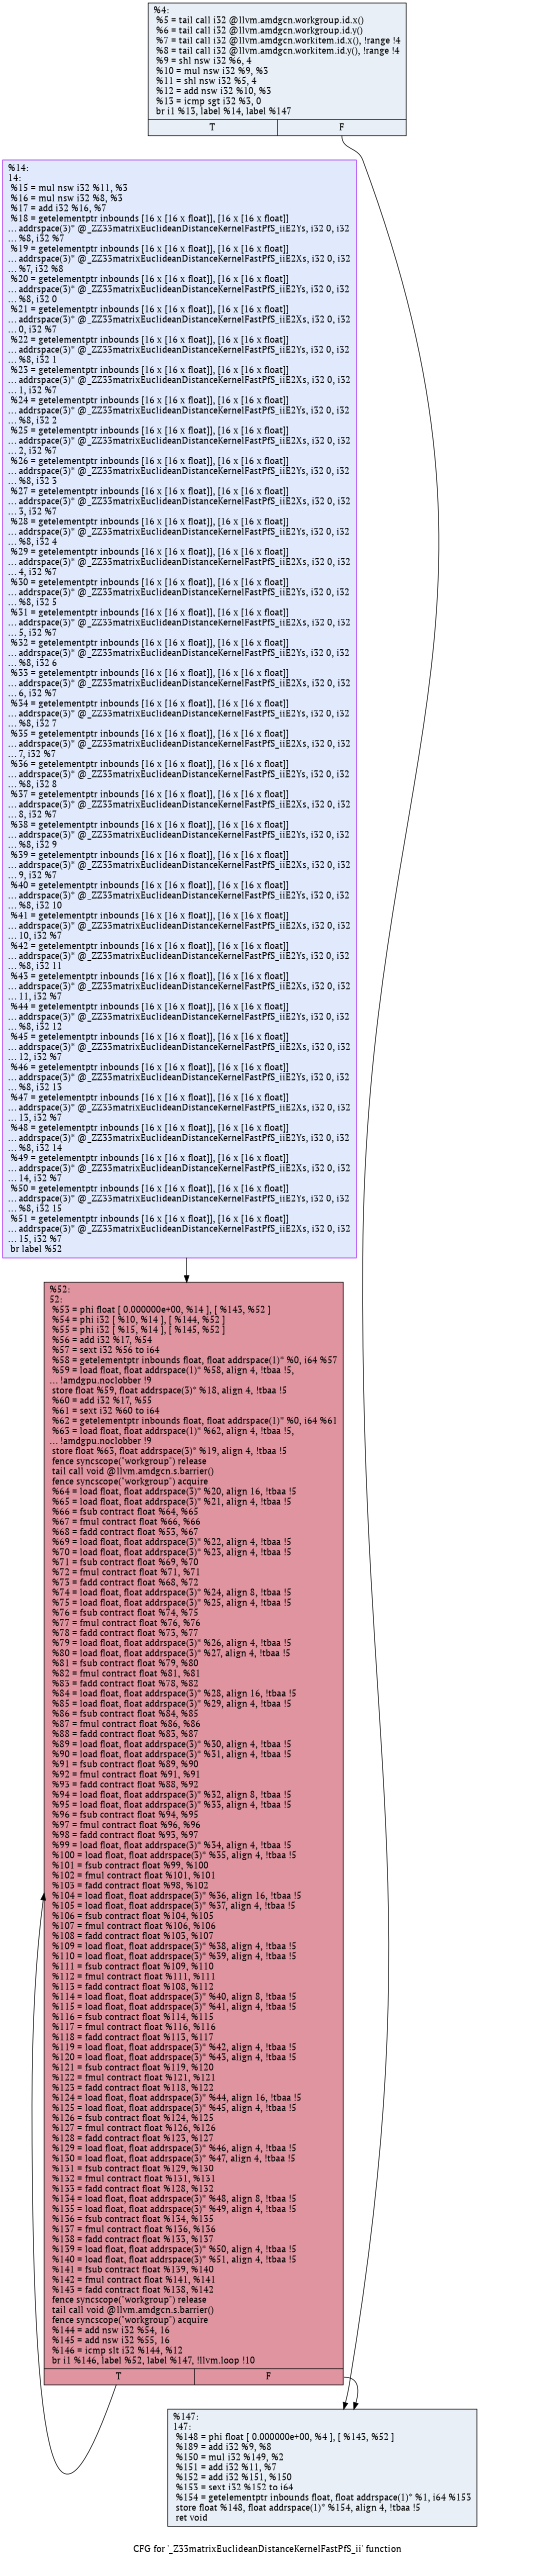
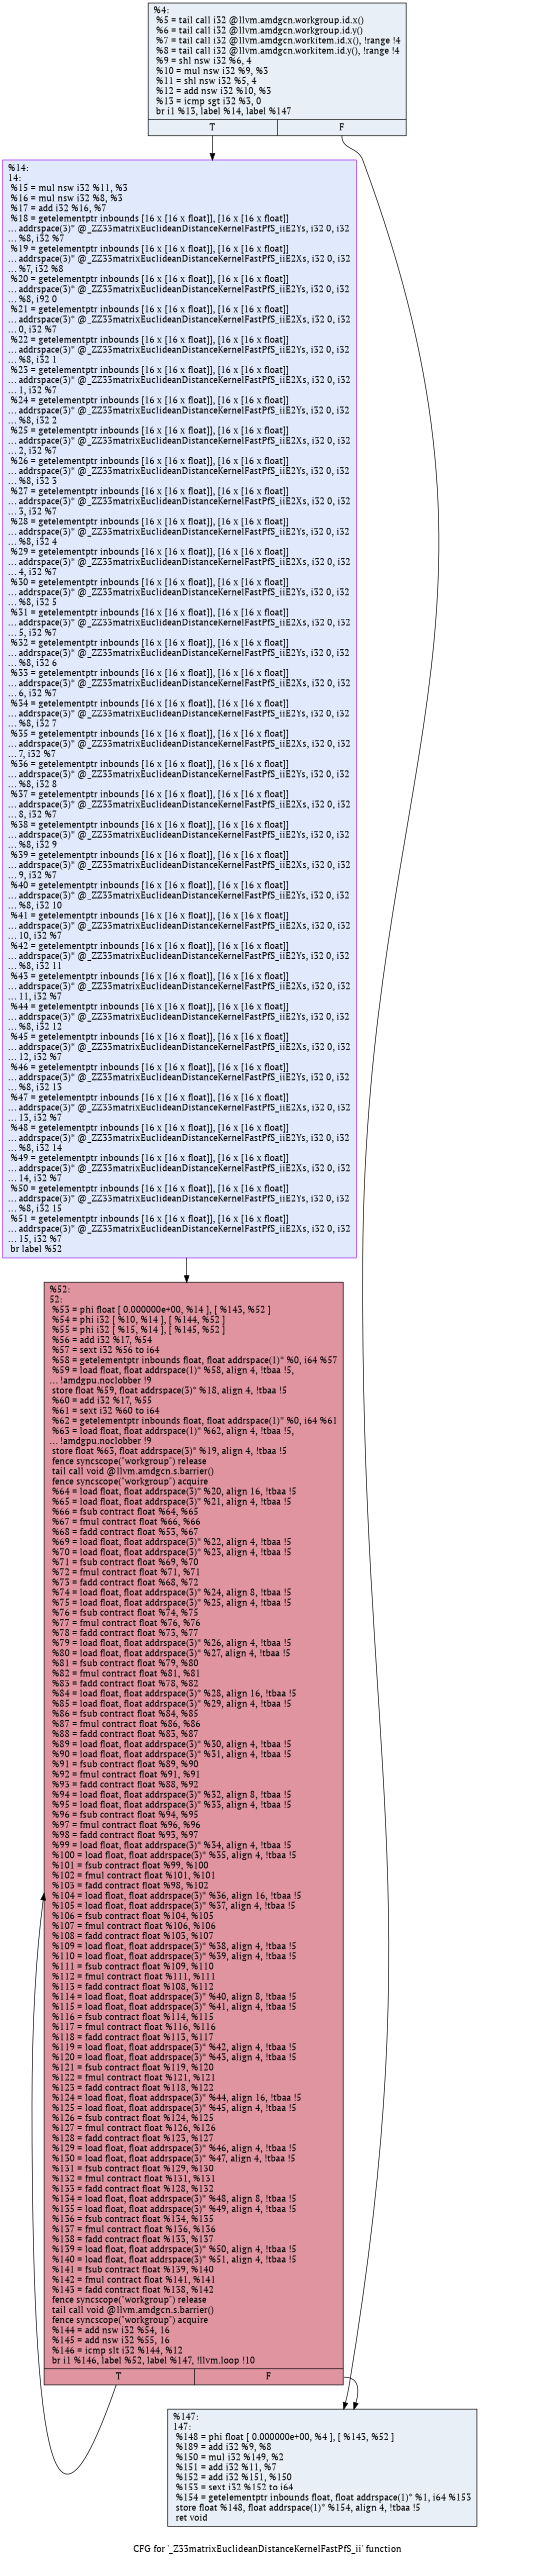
  digraph {
    fontname="PT Serif"
    label="CFG for '_Z33matrixEuclideanDistanceKernelFastPfS_ii' function"
    node [color=black fillcolor="#cedaeb70" fontname="PT Serif" shape=record style=filled]
    edge [fontname="PT Serif" tailport=s0]
    n1 [label="{%4:\l  %5 = tail call i32 @llvm.amdgcn.workgroup.id.x()\l  %6 = tail call i32 @llvm.amdgcn.workgroup.id.y()\l  %7 = tail call i32 @llvm.amdgcn.workitem.id.x(), !range !4\l  %8 = tail call i32 @llvm.amdgcn.workitem.id.y(), !range !4\l  %9 = shl nsw i32 %6, 4\l  %10 = mul nsw i32 %9, %3\l  %11 = shl nsw i32 %5, 4\l  %12 = add nsw i32 %10, %3\l  %13 = icmp sgt i32 %3, 0\l  br i1 %13, label %14, label %147\l|{<s0>T|<s1>F}}"]
-   n2 [color=purple fillcolor="#b9d0f970" label="{%14:\l14:                                               \l  %15 = mul nsw i32 %11, %3\l  %16 = mul nsw i32 %8, %3\l  %17 = add i32 %16, %7\l  %18 = getelementptr inbounds [16 x [16 x float]], [16 x [16 x float]]\l... addrspace(3)* @_ZZ33matrixEuclideanDistanceKernelFastPfS_iiE2Ys, i32 0, i32\l... %8, i32 %7\l  %19 = getelementptr inbounds [16 x [16 x float]], [16 x [16 x float]]\l... addrspace(3)* @_ZZ33matrixEuclideanDistanceKernelFastPfS_iiE2Xs, i32 0, i32\l... %7, i32 %8\l  %20 = getelementptr inbounds [16 x [16 x float]], [16 x [16 x float]]\l... addrspace(3)* @_ZZ33matrixEuclideanDistanceKernelFastPfS_iiE2Ys, i32 0, i32\l... %8, i32 0\l  %21 = getelementptr inbounds [16 x [16 x float]], [16 x [16 x float]]\l... addrspace(3)* @_ZZ33matrixEuclideanDistanceKernelFastPfS_iiE2Xs, i32 0, i32\l... 0, i32 %7\l  %22 = getelementptr inbounds [16 x [16 x float]], [16 x [16 x float]]\l... addrspace(3)* @_ZZ33matrixEuclideanDistanceKernelFastPfS_iiE2Ys, i32 0, i32\l... %8, i32 1\l  %23 = getelementptr inbounds [16 x [16 x float]], [16 x [16 x float]]\l... addrspace(3)* @_ZZ33matrixEuclideanDistanceKernelFastPfS_iiE2Xs, i32 0, i32\l... 1, i32 %7\l  %24 = getelementptr inbounds [16 x [16 x float]], [16 x [16 x float]]\l... addrspace(3)* @_ZZ33matrixEuclideanDistanceKernelFastPfS_iiE2Ys, i32 0, i32\l... %8, i32 2\l  %25 = getelementptr inbounds [16 x [16 x float]], [16 x [16 x float]]\l... addrspace(3)* @_ZZ33matrixEuclideanDistanceKernelFastPfS_iiE2Xs, i32 0, i32\l... 2, i32 %7\l  %26 = getelementptr inbounds [16 x [16 x float]], [16 x [16 x float]]\l... addrspace(3)* @_ZZ33matrixEuclideanDistanceKernelFastPfS_iiE2Ys, i32 0, i32\l... %8, i32 3\l  %27 = getelementptr inbounds [16 x [16 x float]], [16 x [16 x float]]\l... addrspace(3)* @_ZZ33matrixEuclideanDistanceKernelFastPfS_iiE2Xs, i32 0, i32\l... 3, i32 %7\l  %28 = getelementptr inbounds [16 x [16 x float]], [16 x [16 x float]]\l... addrspace(3)* @_ZZ33matrixEuclideanDistanceKernelFastPfS_iiE2Ys, i32 0, i32\l... %8, i32 4\l  %29 = getelementptr inbounds [16 x [16 x float]], [16 x [16 x float]]\l... addrspace(3)* @_ZZ33matrixEuclideanDistanceKernelFastPfS_iiE2Xs, i32 0, i32\l... 4, i32 %7\l  %30 = getelementptr inbounds [16 x [16 x float]], [16 x [16 x float]]\l... addrspace(3)* @_ZZ33matrixEuclideanDistanceKernelFastPfS_iiE2Ys, i32 0, i32\l... %8, i32 5\l  %31 = getelementptr inbounds [16 x [16 x float]], [16 x [16 x float]]\l... addrspace(3)* @_ZZ33matrixEuclideanDistanceKernelFastPfS_iiE2Xs, i32 0, i32\l... 5, i32 %7\l  %32 = getelementptr inbounds [16 x [16 x float]], [16 x [16 x float]]\l... addrspace(3)* @_ZZ33matrixEuclideanDistanceKernelFastPfS_iiE2Ys, i32 0, i32\l... %8, i32 6\l  %33 = getelementptr inbounds [16 x [16 x float]], [16 x [16 x float]]\l... addrspace(3)* @_ZZ33matrixEuclideanDistanceKernelFastPfS_iiE2Xs, i32 0, i32\l... 6, i32 %7\l  %34 = getelementptr inbounds [16 x [16 x float]], [16 x [16 x float]]\l... addrspace(3)* @_ZZ33matrixEuclideanDistanceKernelFastPfS_iiE2Ys, i32 0, i32\l... %8, i32 7\l  %35 = getelementptr inbounds [16 x [16 x float]], [16 x [16 x float]]\l... addrspace(3)* @_ZZ33matrixEuclideanDistanceKernelFastPfS_iiE2Xs, i32 0, i32\l... 7, i32 %7\l  %36 = getelementptr inbounds [16 x [16 x float]], [16 x [16 x float]]\l... addrspace(3)* @_ZZ33matrixEuclideanDistanceKernelFastPfS_iiE2Ys, i32 0, i32\l... %8, i32 8\l  %37 = getelementptr inbounds [16 x [16 x float]], [16 x [16 x float]]\l... addrspace(3)* @_ZZ33matrixEuclideanDistanceKernelFastPfS_iiE2Xs, i32 0, i32\l... 8, i32 %7\l  %38 = getelementptr inbounds [16 x [16 x float]], [16 x [16 x float]]\l... addrspace(3)* @_ZZ33matrixEuclideanDistanceKernelFastPfS_iiE2Ys, i32 0, i32\l... %8, i32 9\l  %39 = getelementptr inbounds [16 x [16 x float]], [16 x [16 x float]]\l... addrspace(3)* @_ZZ33matrixEuclideanDistanceKernelFastPfS_iiE2Xs, i32 0, i32\l... 9, i32 %7\l  %40 = getelementptr inbounds [16 x [16 x float]], [16 x [16 x float]]\l... addrspace(3)* @_ZZ33matrixEuclideanDistanceKernelFastPfS_iiE2Ys, i32 0, i32\l... %8, i32 10\l  %41 = getelementptr inbounds [16 x [16 x float]], [16 x [16 x float]]\l... addrspace(3)* @_ZZ33matrixEuclideanDistanceKernelFastPfS_iiE2Xs, i32 0, i32\l... 10, i32 %7\l  %42 = getelementptr inbounds [16 x [16 x float]], [16 x [16 x float]]\l... addrspace(3)* @_ZZ33matrixEuclideanDistanceKernelFastPfS_iiE2Ys, i32 0, i32\l... %8, i32 11\l  %43 = getelementptr inbounds [16 x [16 x float]], [16 x [16 x float]]\l... addrspace(3)* @_ZZ33matrixEuclideanDistanceKernelFastPfS_iiE2Xs, i32 0, i32\l... 11, i32 %7\l  %44 = getelementptr inbounds [16 x [16 x float]], [16 x [16 x float]]\l... addrspace(3)* @_ZZ33matrixEuclideanDistanceKernelFastPfS_iiE2Ys, i32 0, i32\l... %8, i32 12\l  %45 = getelementptr inbounds [16 x [16 x float]], [16 x [16 x float]]\l... addrspace(3)* @_ZZ33matrixEuclideanDistanceKernelFastPfS_iiE2Xs, i32 0, i32\l... 12, i32 %7\l  %46 = getelementptr inbounds [16 x [16 x float]], [16 x [16 x float]]\l... addrspace(3)* @_ZZ33matrixEuclideanDistanceKernelFastPfS_iiE2Ys, i32 0, i32\l... %8, i32 13\l  %47 = getelementptr inbounds [16 x [16 x float]], [16 x [16 x float]]\l... addrspace(3)* @_ZZ33matrixEuclideanDistanceKernelFastPfS_iiE2Xs, i32 0, i32\l... 13, i32 %7\l  %48 = getelementptr inbounds [16 x [16 x float]], [16 x [16 x float]]\l... addrspace(3)* @_ZZ33matrixEuclideanDistanceKernelFastPfS_iiE2Ys, i32 0, i32\l... %8, i32 14\l  %49 = getelementptr inbounds [16 x [16 x float]], [16 x [16 x float]]\l... addrspace(3)* @_ZZ33matrixEuclideanDistanceKernelFastPfS_iiE2Xs, i32 0, i32\l... 14, i32 %7\l  %50 = getelementptr inbounds [16 x [16 x float]], [16 x [16 x float]]\l... addrspace(3)* @_ZZ33matrixEuclideanDistanceKernelFastPfS_iiE2Ys, i32 0, i32\l... %8, i32 15\l  %51 = getelementptr inbounds [16 x [16 x float]], [16 x [16 x float]]\l... addrspace(3)* @_ZZ33matrixEuclideanDistanceKernelFastPfS_iiE2Xs, i32 0, i32\l... 15, i32 %7\l  br label %52\l}"]
+   n2 [color=purple fillcolor="#b9d0f970" label="{%14:\l14:                                               \l  %15 = mul nsw i32 %11, %3\l  %16 = mul nsw i32 %8, %3\l  %17 = add i32 %16, %7\l  %18 = getelementptr inbounds [16 x [16 x float]], [16 x [16 x float]]\l... addrspace(3)* @_ZZ33matrixEuclideanDistanceKernelFastPfS_iiE2Ys, i32 0, i32\l... %8, i32 %7\l  %19 = getelementptr inbounds [16 x [16 x float]], [16 x [16 x float]]\l... addrspace(3)* @_ZZ33matrixEuclideanDistanceKernelFastPfS_iiE2Xs, i32 0, i32\l... %7, i32 %8\l  %20 = getelementptr inbounds [16 x [16 x float]], [16 x [16 x float]]\l... addrspace(3)* @_ZZ33matrixEuclideanDistanceKernelFastPfS_iiE2Ys, i32 0, i32\l... %8, i92 0\l  %21 = getelementptr inbounds [16 x [16 x float]], [16 x [16 x float]]\l... addrspace(3)* @_ZZ33matrixEuclideanDistanceKernelFastPfS_iiE2Xs, i32 0, i32\l... 0, i32 %7\l  %22 = getelementptr inbounds [16 x [16 x float]], [16 x [16 x float]]\l... addrspace(3)* @_ZZ33matrixEuclideanDistanceKernelFastPfS_iiE2Ys, i32 0, i32\l... %8, i32 1\l  %23 = getelementptr inbounds [16 x [16 x float]], [16 x [16 x float]]\l... addrspace(3)* @_ZZ33matrixEuclideanDistanceKernelFastPfS_iiE2Xs, i32 0, i32\l... 1, i32 %7\l  %24 = getelementptr inbounds [16 x [16 x float]], [16 x [16 x float]]\l... addrspace(3)* @_ZZ33matrixEuclideanDistanceKernelFastPfS_iiE2Ys, i32 0, i32\l... %8, i32 2\l  %25 = getelementptr inbounds [16 x [16 x float]], [16 x [16 x float]]\l... addrspace(3)* @_ZZ33matrixEuclideanDistanceKernelFastPfS_iiE2Xs, i32 0, i32\l... 2, i32 %7\l  %26 = getelementptr inbounds [16 x [16 x float]], [16 x [16 x float]]\l... addrspace(3)* @_ZZ33matrixEuclideanDistanceKernelFastPfS_iiE2Ys, i32 0, i32\l... %8, i32 3\l  %27 = getelementptr inbounds [16 x [16 x float]], [16 x [16 x float]]\l... addrspace(3)* @_ZZ33matrixEuclideanDistanceKernelFastPfS_iiE2Xs, i32 0, i32\l... 3, i32 %7\l  %28 = getelementptr inbounds [16 x [16 x float]], [16 x [16 x float]]\l... addrspace(3)* @_ZZ33matrixEuclideanDistanceKernelFastPfS_iiE2Ys, i32 0, i32\l... %8, i32 4\l  %29 = getelementptr inbounds [16 x [16 x float]], [16 x [16 x float]]\l... addrspace(3)* @_ZZ33matrixEuclideanDistanceKernelFastPfS_iiE2Xs, i32 0, i32\l... 4, i32 %7\l  %30 = getelementptr inbounds [16 x [16 x float]], [16 x [16 x float]]\l... addrspace(3)* @_ZZ33matrixEuclideanDistanceKernelFastPfS_iiE2Ys, i32 0, i32\l... %8, i32 5\l  %31 = getelementptr inbounds [16 x [16 x float]], [16 x [16 x float]]\l... addrspace(3)* @_ZZ33matrixEuclideanDistanceKernelFastPfS_iiE2Xs, i32 0, i32\l... 5, i32 %7\l  %32 = getelementptr inbounds [16 x [16 x float]], [16 x [16 x float]]\l... addrspace(3)* @_ZZ33matrixEuclideanDistanceKernelFastPfS_iiE2Ys, i32 0, i32\l... %8, i32 6\l  %33 = getelementptr inbounds [16 x [16 x float]], [16 x [16 x float]]\l... addrspace(3)* @_ZZ33matrixEuclideanDistanceKernelFastPfS_iiE2Xs, i32 0, i32\l... 6, i32 %7\l  %34 = getelementptr inbounds [16 x [16 x float]], [16 x [16 x float]]\l... addrspace(3)* @_ZZ33matrixEuclideanDistanceKernelFastPfS_iiE2Ys, i32 0, i32\l... %8, i32 7\l  %35 = getelementptr inbounds [16 x [16 x float]], [16 x [16 x float]]\l... addrspace(3)* @_ZZ33matrixEuclideanDistanceKernelFastPfS_iiE2Xs, i32 0, i32\l... 7, i32 %7\l  %36 = getelementptr inbounds [16 x [16 x float]], [16 x [16 x float]]\l... addrspace(3)* @_ZZ33matrixEuclideanDistanceKernelFastPfS_iiE2Ys, i32 0, i32\l... %8, i32 8\l  %37 = getelementptr inbounds [16 x [16 x float]], [16 x [16 x float]]\l... addrspace(3)* @_ZZ33matrixEuclideanDistanceKernelFastPfS_iiE2Xs, i32 0, i32\l... 8, i32 %7\l  %38 = getelementptr inbounds [16 x [16 x float]], [16 x [16 x float]]\l... addrspace(3)* @_ZZ33matrixEuclideanDistanceKernelFastPfS_iiE2Ys, i32 0, i32\l... %8, i32 9\l  %39 = getelementptr inbounds [16 x [16 x float]], [16 x [16 x float]]\l... addrspace(3)* @_ZZ33matrixEuclideanDistanceKernelFastPfS_iiE2Xs, i32 0, i32\l... 9, i32 %7\l  %40 = getelementptr inbounds [16 x [16 x float]], [16 x [16 x float]]\l... addrspace(3)* @_ZZ33matrixEuclideanDistanceKernelFastPfS_iiE2Ys, i32 0, i32\l... %8, i32 10\l  %41 = getelementptr inbounds [16 x [16 x float]], [16 x [16 x float]]\l... addrspace(3)* @_ZZ33matrixEuclideanDistanceKernelFastPfS_iiE2Xs, i32 0, i32\l... 10, i32 %7\l  %42 = getelementptr inbounds [16 x [16 x float]], [16 x [16 x float]]\l... addrspace(3)* @_ZZ33matrixEuclideanDistanceKernelFastPfS_iiE2Ys, i32 0, i32\l... %8, i32 11\l  %43 = getelementptr inbounds [16 x [16 x float]], [16 x [16 x float]]\l... addrspace(3)* @_ZZ33matrixEuclideanDistanceKernelFastPfS_iiE2Xs, i32 0, i32\l... 11, i32 %7\l  %44 = getelementptr inbounds [16 x [16 x float]], [16 x [16 x float]]\l... addrspace(3)* @_ZZ33matrixEuclideanDistanceKernelFastPfS_iiE2Ys, i32 0, i32\l... %8, i32 12\l  %45 = getelementptr inbounds [16 x [16 x float]], [16 x [16 x float]]\l... addrspace(3)* @_ZZ33matrixEuclideanDistanceKernelFastPfS_iiE2Xs, i32 0, i32\l... 12, i32 %7\l  %46 = getelementptr inbounds [16 x [16 x float]], [16 x [16 x float]]\l... addrspace(3)* @_ZZ33matrixEuclideanDistanceKernelFastPfS_iiE2Ys, i32 0, i32\l... %8, i32 13\l  %47 = getelementptr inbounds [16 x [16 x float]], [16 x [16 x float]]\l... addrspace(3)* @_ZZ33matrixEuclideanDistanceKernelFastPfS_iiE2Xs, i32 0, i32\l... 13, i32 %7\l  %48 = getelementptr inbounds [16 x [16 x float]], [16 x [16 x float]]\l... addrspace(3)* @_ZZ33matrixEuclideanDistanceKernelFastPfS_iiE2Ys, i32 0, i32\l... %8, i32 14\l  %49 = getelementptr inbounds [16 x [16 x float]], [16 x [16 x float]]\l... addrspace(3)* @_ZZ33matrixEuclideanDistanceKernelFastPfS_iiE2Xs, i32 0, i32\l... 14, i32 %7\l  %50 = getelementptr inbounds [16 x [16 x float]], [16 x [16 x float]]\l... addrspace(3)* @_ZZ33matrixEuclideanDistanceKernelFastPfS_iiE2Ys, i32 0, i32\l... %8, i32 15\l  %51 = getelementptr inbounds [16 x [16 x float]], [16 x [16 x float]]\l... addrspace(3)* @_ZZ33matrixEuclideanDistanceKernelFastPfS_iiE2Xs, i32 0, i32\l... 15, i32 %7\l  br label %52\l}"]
    n3 [label="{%147:\l147:                                              \l  %148 = phi float [ 0.000000e+00, %4 ], [ %143, %52 ]\l  %189 = add i32 %9, %8\l  %150 = mul i32 %149, %2\l  %151 = add i32 %11, %7\l  %152 = add i32 %151, %150\l  %153 = sext i32 %152 to i64\l  %154 = getelementptr inbounds float, float addrspace(1)* %1, i64 %153\l  store float %148, float addrspace(1)* %154, align 4, !tbaa !5\l  ret void\l}"]
    n4 [fillcolor="#b70d2870" label="{%52:\l52:                                               \l  %53 = phi float [ 0.000000e+00, %14 ], [ %143, %52 ]\l  %54 = phi i32 [ %10, %14 ], [ %144, %52 ]\l  %55 = phi i32 [ %15, %14 ], [ %145, %52 ]\l  %56 = add i32 %17, %54\l  %57 = sext i32 %56 to i64\l  %58 = getelementptr inbounds float, float addrspace(1)* %0, i64 %57\l  %59 = load float, float addrspace(1)* %58, align 4, !tbaa !5,\l... !amdgpu.noclobber !9\l  store float %59, float addrspace(3)* %18, align 4, !tbaa !5\l  %60 = add i32 %17, %55\l  %61 = sext i32 %60 to i64\l  %62 = getelementptr inbounds float, float addrspace(1)* %0, i64 %61\l  %63 = load float, float addrspace(1)* %62, align 4, !tbaa !5,\l... !amdgpu.noclobber !9\l  store float %63, float addrspace(3)* %19, align 4, !tbaa !5\l  fence syncscope(\"workgroup\") release\l  tail call void @llvm.amdgcn.s.barrier()\l  fence syncscope(\"workgroup\") acquire\l  %64 = load float, float addrspace(3)* %20, align 16, !tbaa !5\l  %65 = load float, float addrspace(3)* %21, align 4, !tbaa !5\l  %66 = fsub contract float %64, %65\l  %67 = fmul contract float %66, %66\l  %68 = fadd contract float %53, %67\l  %69 = load float, float addrspace(3)* %22, align 4, !tbaa !5\l  %70 = load float, float addrspace(3)* %23, align 4, !tbaa !5\l  %71 = fsub contract float %69, %70\l  %72 = fmul contract float %71, %71\l  %73 = fadd contract float %68, %72\l  %74 = load float, float addrspace(3)* %24, align 8, !tbaa !5\l  %75 = load float, float addrspace(3)* %25, align 4, !tbaa !5\l  %76 = fsub contract float %74, %75\l  %77 = fmul contract float %76, %76\l  %78 = fadd contract float %73, %77\l  %79 = load float, float addrspace(3)* %26, align 4, !tbaa !5\l  %80 = load float, float addrspace(3)* %27, align 4, !tbaa !5\l  %81 = fsub contract float %79, %80\l  %82 = fmul contract float %81, %81\l  %83 = fadd contract float %78, %82\l  %84 = load float, float addrspace(3)* %28, align 16, !tbaa !5\l  %85 = load float, float addrspace(3)* %29, align 4, !tbaa !5\l  %86 = fsub contract float %84, %85\l  %87 = fmul contract float %86, %86\l  %88 = fadd contract float %83, %87\l  %89 = load float, float addrspace(3)* %30, align 4, !tbaa !5\l  %90 = load float, float addrspace(3)* %31, align 4, !tbaa !5\l  %91 = fsub contract float %89, %90\l  %92 = fmul contract float %91, %91\l  %93 = fadd contract float %88, %92\l  %94 = load float, float addrspace(3)* %32, align 8, !tbaa !5\l  %95 = load float, float addrspace(3)* %33, align 4, !tbaa !5\l  %96 = fsub contract float %94, %95\l  %97 = fmul contract float %96, %96\l  %98 = fadd contract float %93, %97\l  %99 = load float, float addrspace(3)* %34, align 4, !tbaa !5\l  %100 = load float, float addrspace(3)* %35, align 4, !tbaa !5\l  %101 = fsub contract float %99, %100\l  %102 = fmul contract float %101, %101\l  %103 = fadd contract float %98, %102\l  %104 = load float, float addrspace(3)* %36, align 16, !tbaa !5\l  %105 = load float, float addrspace(3)* %37, align 4, !tbaa !5\l  %106 = fsub contract float %104, %105\l  %107 = fmul contract float %106, %106\l  %108 = fadd contract float %103, %107\l  %109 = load float, float addrspace(3)* %38, align 4, !tbaa !5\l  %110 = load float, float addrspace(3)* %39, align 4, !tbaa !5\l  %111 = fsub contract float %109, %110\l  %112 = fmul contract float %111, %111\l  %113 = fadd contract float %108, %112\l  %114 = load float, float addrspace(3)* %40, align 8, !tbaa !5\l  %115 = load float, float addrspace(3)* %41, align 4, !tbaa !5\l  %116 = fsub contract float %114, %115\l  %117 = fmul contract float %116, %116\l  %118 = fadd contract float %113, %117\l  %119 = load float, float addrspace(3)* %42, align 4, !tbaa !5\l  %120 = load float, float addrspace(3)* %43, align 4, !tbaa !5\l  %121 = fsub contract float %119, %120\l  %122 = fmul contract float %121, %121\l  %123 = fadd contract float %118, %122\l  %124 = load float, float addrspace(3)* %44, align 16, !tbaa !5\l  %125 = load float, float addrspace(3)* %45, align 4, !tbaa !5\l  %126 = fsub contract float %124, %125\l  %127 = fmul contract float %126, %126\l  %128 = fadd contract float %123, %127\l  %129 = load float, float addrspace(3)* %46, align 4, !tbaa !5\l  %130 = load float, float addrspace(3)* %47, align 4, !tbaa !5\l  %131 = fsub contract float %129, %130\l  %132 = fmul contract float %131, %131\l  %133 = fadd contract float %128, %132\l  %134 = load float, float addrspace(3)* %48, align 8, !tbaa !5\l  %135 = load float, float addrspace(3)* %49, align 4, !tbaa !5\l  %136 = fsub contract float %134, %135\l  %137 = fmul contract float %136, %136\l  %138 = fadd contract float %133, %137\l  %139 = load float, float addrspace(3)* %50, align 4, !tbaa !5\l  %140 = load float, float addrspace(3)* %51, align 4, !tbaa !5\l  %141 = fsub contract float %139, %140\l  %142 = fmul contract float %141, %141\l  %143 = fadd contract float %138, %142\l  fence syncscope(\"workgroup\") release\l  tail call void @llvm.amdgcn.s.barrier()\l  fence syncscope(\"workgroup\") acquire\l  %144 = add nsw i32 %54, 16\l  %145 = add nsw i32 %55, 16\l  %146 = icmp slt i32 %144, %12\l  br i1 %146, label %52, label %147, !llvm.loop !10\l|{<s0>T|<s1>F}}"]
+   n1 -> n2
    n1 -> n3 [tailport=s1]
    n2 -> n4
    n4 -> n3 [tailport=s1]
    n4 -> n4
  }
